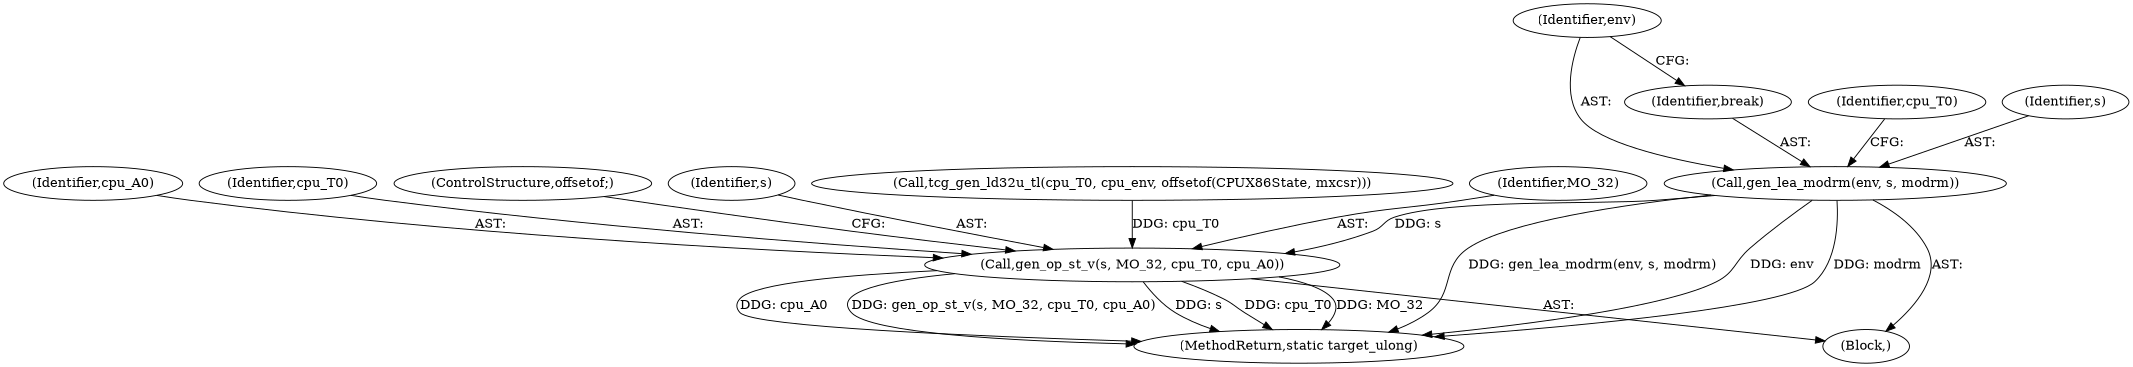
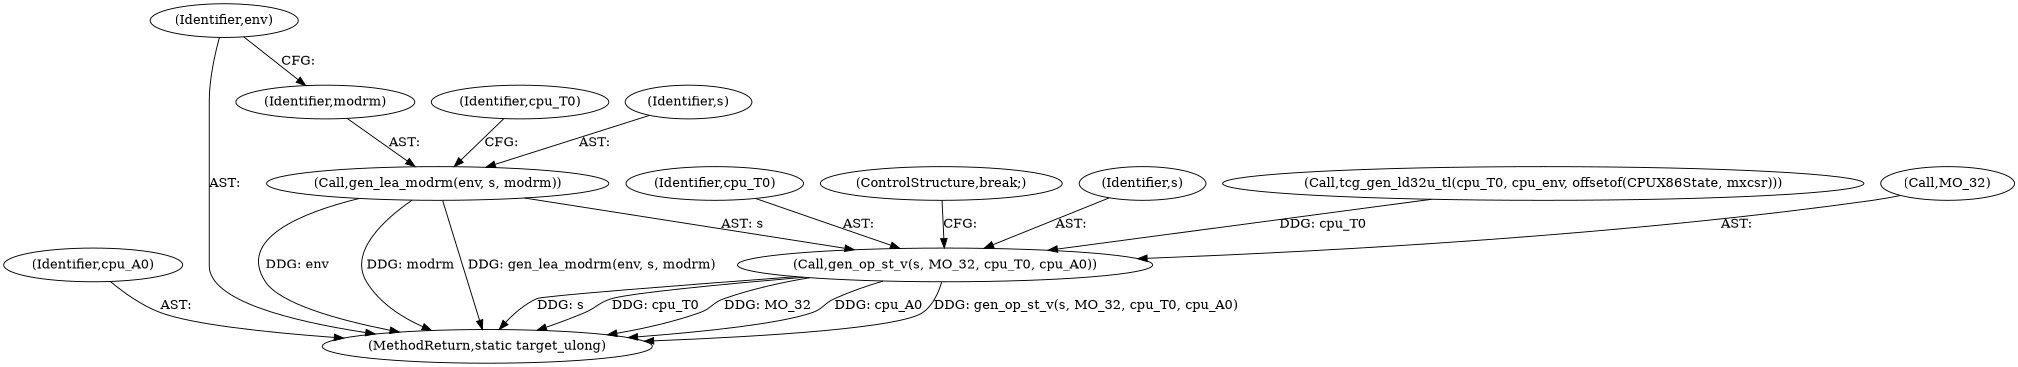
  digraph {
    n1 [label="(Call,gen_lea_modrm(env, s, modrm))"]
    n2 [label="(Call,gen_op_st_v(s, MO_32, cpu_T0, cpu_A0))"]
    n3 [label="(MethodReturn,static target_ulong)"]
-   n4 [label="(Block,)"]
-   n5 [label="(Identifier,break)"]
+   n5 [label="(Identifier,modrm)"]
    n6 [label="(Identifier,cpu_A0)"]
    n7 [label="(Identifier,cpu_T0)"]
    n8 [label="(Identifier,cpu_T0)"]
-   n9 [label="(ControlStructure,offsetof;)"]
+   n9 [label="(ControlStructure,break;)"]
    n10 [label="(Identifier,s)"]
    n11 [label="(Call,tcg_gen_ld32u_tl(cpu_T0, cpu_env, offsetof(CPUX86State, mxcsr)))"]
-   n12 [label="(Identifier,MO_32)"]
+   n12 [label="(Call,MO_32)"]
    n13 [label="(Identifier,env)"]
    n14 [label="(Identifier,s)"]
-   n1 -> n2 [label="DDG: s"]
+   n1 -> n2 [label="AST: s"]
    n1 -> n3 [label="DDG: gen_lea_modrm(env, s, modrm)"]
    n1 -> n3 [label="DDG: env"]
    n1 -> n3 [label="DDG: modrm"]
-   n1 -> n4 [label="AST: "]
    n2 -> n3 [label="DDG: s"]
    n2 -> n3 [label="DDG: cpu_T0"]
    n2 -> n3 [label="DDG: MO_32"]
    n2 -> n3 [label="DDG: cpu_A0"]
    n2 -> n3 [label="DDG: gen_op_st_v(s, MO_32, cpu_T0, cpu_A0)"]
-   n2 -> n4 [label="AST: "]
    n5 -> n1 [label="AST: "]
-   n6 -> n2 [label="AST: "]
+   n6 -> n3 [label="AST: "]
    n7 -> n2 [label="AST: "]
    n8 -> n1 [label="CFG: "]
    n9 -> n2 [label="CFG: "]
    n10 -> n2 [label="AST: "]
    n11 -> n2 [label="DDG: cpu_T0"]
    n12 -> n2 [label="AST: "]
-   n13 -> n1 [label="AST: "]
+   n13 -> n3 [label="AST: "]
    n13 -> n5 [label="CFG: "]
    n14 -> n1 [label="AST: "]
  }
